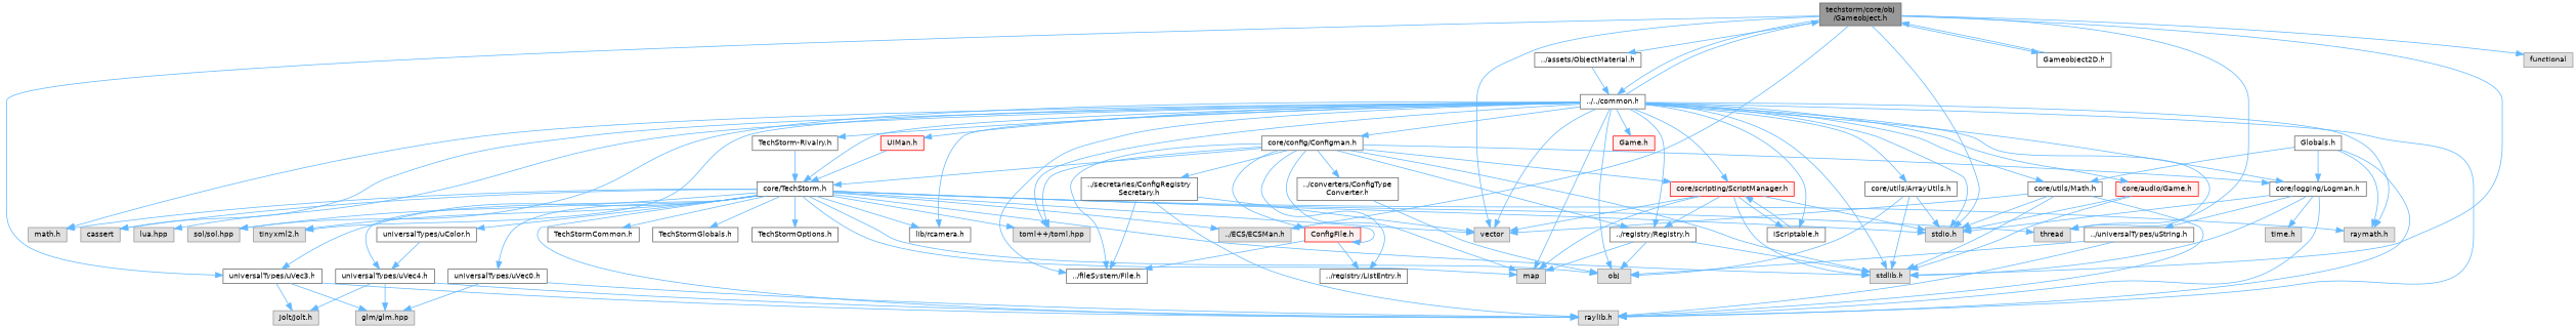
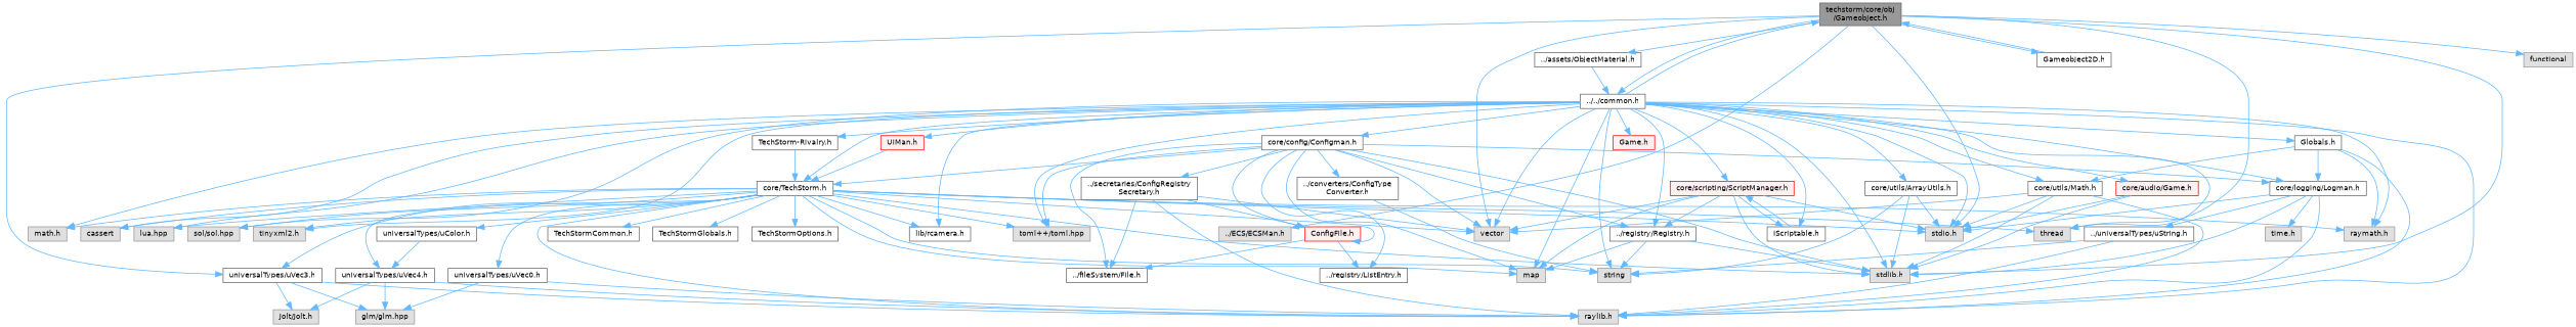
  digraph {
    node [color=grey40 fillcolor=white fontname=Helvetica fontsize=10 shape=box style=filled]
    edge [color=steelblue1 fontname=Helvetica fontsize=10 labelfontname=Helvetica labelfontsize=10 style=solid]
    n1 [color=gray40 fillcolor=grey60 fontcolor=black height=0.2 label="techstorm/core/obj\l/Gameobject.h" width=0.4]
    n2 [height=0.2 label="../../common.h" width=0.4]
    n3 [color=grey60 fillcolor="#E0E0E0" height=0.2 label="stdio.h" width=0.4]
    n4 [color=grey60 fillcolor="#E0E0E0" height=0.2 label="stdlib.h" width=0.4]
    n5 [color=grey60 fillcolor="#E0E0E0" height=0.2 label=vector width=0.4]
    n6 [color=grey60 fillcolor="#E0E0E0" height=0.2 label=thread width=0.4]
    n7 [height=0.2 label="universalTypes/uVec3.h" width=0.4]
    n8 [height=0.2 label="Gameobject2D.h" width=0.4]
    n9 [color=grey60 fillcolor="#E0E0E0" height=0.2 label="../ECS/ECSMan.h" width=0.4]
    n10 [height=0.2 label="../assets/ObjectMaterial.h" width=0.4]
    n11 [color=grey60 fillcolor="#E0E0E0" height=0.2 label=functional width=0.4]
    n12 [color=grey60 fillcolor="#E0E0E0" height=0.2 label="raylib.h" width=0.4]
    n13 [color=grey60 fillcolor="#E0E0E0" height=0.2 label="raymath.h" width=0.4]
    n14 [height=0.2 label="lib/rcamera.h" width=0.4]
-   n15 [color=grey60 fillcolor="#E0E0E0" height=0.2 label=obj width=0.4]
+   n15 [color=grey60 fillcolor="#E0E0E0" height=0.2 label=string width=0.4]
    n16 [color=grey60 fillcolor="#E0E0E0" height=0.2 label=map width=0.4]
    n17 [color=grey60 fillcolor="#E0E0E0" height=0.2 label="math.h" width=0.4]
    n18 [color=grey60 fillcolor="#E0E0E0" height=0.2 label=cassert width=0.4]
    n19 [color=grey60 fillcolor="#E0E0E0" height=0.2 label="lua.hpp" width=0.4]
    n20 [color=grey60 fillcolor="#E0E0E0" height=0.2 label="sol/sol.hpp" width=0.4]
    n21 [color=grey60 fillcolor="#E0E0E0" height=0.2 label="toml++/toml.hpp" width=0.4]
    n22 [color=grey60 fillcolor="#E0E0E0" height=0.2 label="tinyxml2.h" width=0.4]
    n23 [height=0.2 label="Globals.h" width=0.4]
    n24 [height=0.2 label="core/utils/Math.h" width=0.4]
    n25 [height=0.2 label="core/logging/Logman.h" width=0.4]
    n26 [height=0.2 label="core/TechStorm.h" width=0.4]
    n27 [height=0.2 label="core/config/Configman.h" width=0.4]
    n28 [height=0.2 label="../registry/Registry.h" width=0.4]
    n29 [color=red fillcolor="#FFF0F0" height=0.2 label="core/scripting/ScriptManager.h" width=0.4]
    n30 [height=0.2 label="IScriptable.h" width=0.4]
    n31 [height=0.2 label="core/utils/ArrayUtils.h" width=0.4]
    n32 [color=red fillcolor="#FFF0F0" height=0.2 label="core/audio/Game.h" width=0.4]
    n33 [color=red fillcolor="#FFF0F0" height=0.2 label="UIMan.h" width=0.4]
    n34 [height=0.2 label="TechStorm-Rivalry.h" width=0.4]
    n35 [color=red fillcolor="#FFF0F0" height=0.2 label="Game.h" width=0.4]
    n36 [color=grey60 fillcolor="#E0E0E0" height=0.2 label="glm/glm.hpp" width=0.4]
    n37 [color=grey60 fillcolor="#E0E0E0" height=0.2 label="Jolt/Jolt.h" width=0.4]
    n38 [color=grey60 fillcolor="#E0E0E0" height=0.2 label="time.h" width=0.4]
    n39 [height=0.2 label="../universalTypes/uString.h" width=0.4]
    n40 [height=0.2 label="TechStormOptions.h" width=0.4]
    n41 [height=0.2 label="TechStormCommon.h" width=0.4]
    n42 [height=0.2 label="TechStormGlobals.h" width=0.4]
    n43 [height=0.2 label="universalTypes/uVec0.h" width=0.4]
    n44 [height=0.2 label="universalTypes/uVec4.h" width=0.4]
    n45 [height=0.2 label="universalTypes/uColor.h" width=0.4]
    n46 [height=0.2 label="../fileSystem/File.h" width=0.4]
    n47 [color=red fillcolor="#FFF0F0" height=0.2 label="ConfigFile.h" width=0.4]
    n48 [height=0.2 label="../registry/ListEntry.h" width=0.4]
    n49 [height=0.2 label="../converters/ConfigType\lConverter.h" width=0.4]
    n50 [height=0.2 label="../secretaries/ConfigRegistry\lSecretary.h" width=0.4]
    n1 -> n2
    n1 -> n3
    n1 -> n4
    n1 -> n5
    n1 -> n6
    n1 -> n7
    n1 -> n8
    n1 -> n9
    n1 -> n10
    n1 -> n11
    n2 -> n1
    n2 -> n3
    n2 -> n4
    n2 -> n5
    n2 -> n6
    n2 -> n12
    n2 -> n13
    n2 -> n14
    n2 -> n15
    n2 -> n16
    n2 -> n17
    n2 -> n18
    n2 -> n19
    n2 -> n20
    n2 -> n21
    n2 -> n22
-   n2 -> n46
+   n2 -> n23
    n2 -> n24
    n2 -> n25
    n2 -> n26
    n2 -> n27
    n2 -> n28
    n2 -> n29
    n2 -> n30
    n2 -> n31
    n2 -> n32
    n2 -> n33
    n2 -> n34
    n2 -> n35
    n7 -> n12
    n7 -> n36
    n7 -> n37
    n8 -> n1
    n10 -> n2
    n23 -> n12
    n23 -> n13
    n23 -> n24
    n23 -> n25
    n24 -> n3
    n24 -> n4
    n24 -> n5
    n24 -> n12
    n25 -> n3
    n25 -> n4
    n25 -> n12
    n25 -> n38
    n25 -> n39
    n26 -> n3
    n26 -> n4
    n26 -> n5
    n26 -> n6
    n26 -> n7
    n26 -> n12
    n26 -> n13
    n26 -> n14
    n26 -> n15
    n26 -> n16
    n26 -> n17
    n26 -> n18
-   n26 -> n9
+   n26 -> n19
    n26 -> n20
    n26 -> n21
    n26 -> n22
    n26 -> n40
    n26 -> n41
    n26 -> n42
    n26 -> n43
    n26 -> n44
    n26 -> n45
    n27 -> n4
-   n27 -> n29
+   n27 -> n5
    n27 -> n16
    n27 -> n21
    n27 -> n25
    n27 -> n26
    n27 -> n28
    n27 -> n46
    n27 -> n47
    n27 -> n48
    n27 -> n49
    n27 -> n50
    n28 -> n4
    n28 -> n15
    n28 -> n16
    n29 -> n3
    n29 -> n4
    n29 -> n5
    n29 -> n16
    n29 -> n28
    n29 -> n30
    n30 -> n29
    n31 -> n3
    n31 -> n4
    n31 -> n15
    n32 -> n3
    n32 -> n4
    n33 -> n26
    n34 -> n26
    n39 -> n12
    n39 -> n15
    n43 -> n12
    n43 -> n36
    n44 -> n12
    n44 -> n36
    n44 -> n37
    n45 -> n44
    n47 -> n46
    n47 -> n47
    n47 -> n48
    n49 -> n15
    n50 -> n5
    n50 -> n12
    n50 -> n46
+   n50 -> n47
  }
